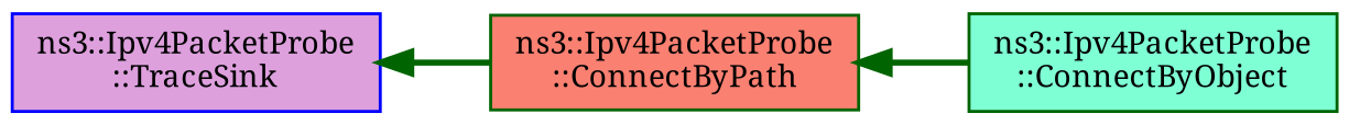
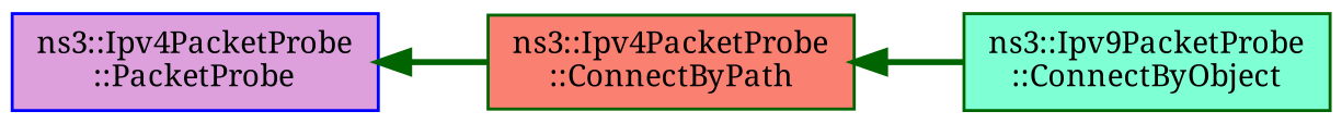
  digraph {
    fontname="Noto Serif"
    rankdir=LR
    node [color=darkgreen fontname="Noto Serif" fontsize=10 shape=record style=filled]
    edge [color=darkgreen dir=back fontname="Noto Serif" fontsize=10 labelfontname=Helvetica labelfontsize=10 style=bold]
-   n1 [color=blue fillcolor=plum fontcolor=black height=0.2 label="ns3::Ipv4PacketProbe\l::TraceSink" width=0.4]
+   n1 [color=blue fillcolor=plum fontcolor=black height=0.2 label="ns3::Ipv4PacketProbe\l::PacketProbe" width=0.4]
    n2 [fillcolor=salmon height=0.2 label="ns3::Ipv4PacketProbe\l::ConnectByPath" width=0.4]
-   n3 [fillcolor=aquamarine height=0.2 label="ns3::Ipv4PacketProbe\l::ConnectByObject" width=0.4]
+   n3 [fillcolor=aquamarine height=0.2 label="ns3::Ipv9PacketProbe\l::ConnectByObject" width=0.4]
    n1 -> n2
    n2 -> n3
  }
